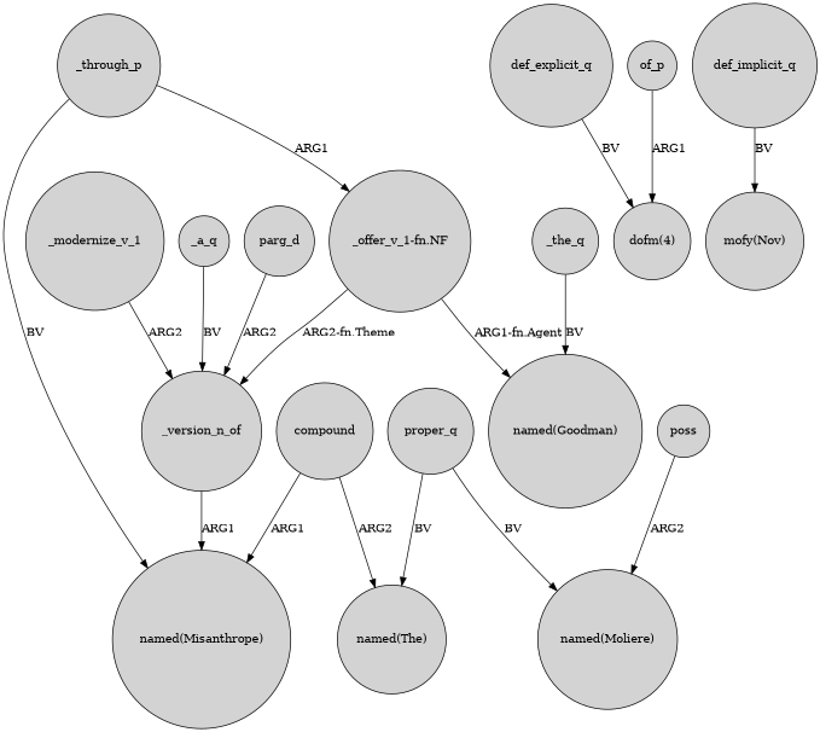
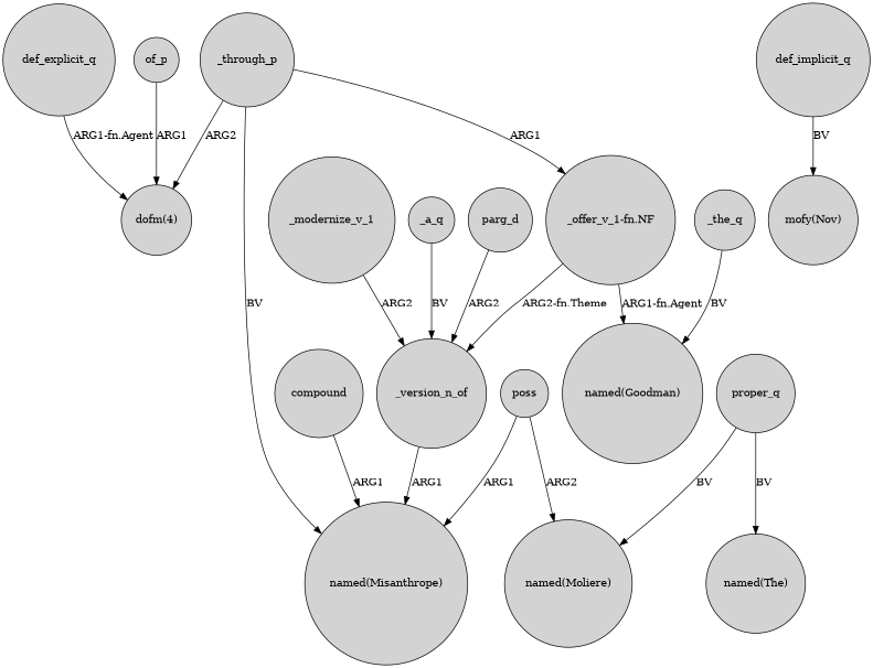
  digraph {
    node [shape=circle style=filled]
    _the_q
    "named(Goodman)"
    compound
    "named(The)"
    "named(Misanthrope)"
    def_explicit_q
    "dofm(4)"
    _version_n_of
    _modernize_v_1
    poss
    "named(Moliere)"
    _a_q
    _through_p
    "_offer_v_1-fn.NF"
    proper_q
    parg_d
    of_p
    def_implicit_q
    "mofy(Nov)"
    _the_q -> "named(Goodman)" [label=BV]
-   compound -> "named(The)" [label=ARG2]
    compound -> "named(Misanthrope)" [label=ARG1]
-   def_explicit_q -> "dofm(4)" [label=BV]
+   def_explicit_q -> "dofm(4)" [label="ARG1-fn.Agent"]
    _version_n_of -> "named(Misanthrope)" [label=ARG1]
    _modernize_v_1 -> _version_n_of [label=ARG2]
+   poss -> "named(Misanthrope)" [label=ARG1]
    poss -> "named(Moliere)" [label=ARG2]
    _a_q -> _version_n_of [label=BV]
    _through_p -> "named(Misanthrope)" [label=BV]
+   _through_p -> "dofm(4)" [label=ARG2]
    _through_p -> "_offer_v_1-fn.NF" [label=ARG1]
    "_offer_v_1-fn.NF" -> "named(Goodman)" [label="ARG1-fn.Agent"]
    "_offer_v_1-fn.NF" -> _version_n_of [label="ARG2-fn.Theme"]
    proper_q -> "named(The)" [label=BV]
    proper_q -> "named(Moliere)" [label=BV]
    parg_d -> _version_n_of [label=ARG2]
    of_p -> "dofm(4)" [label=ARG1]
    def_implicit_q -> "mofy(Nov)" [label=BV]
  }
